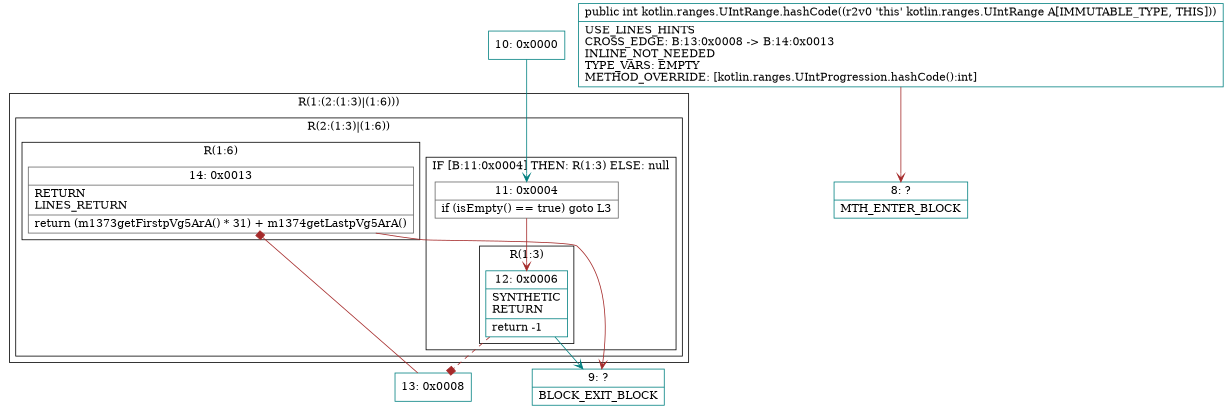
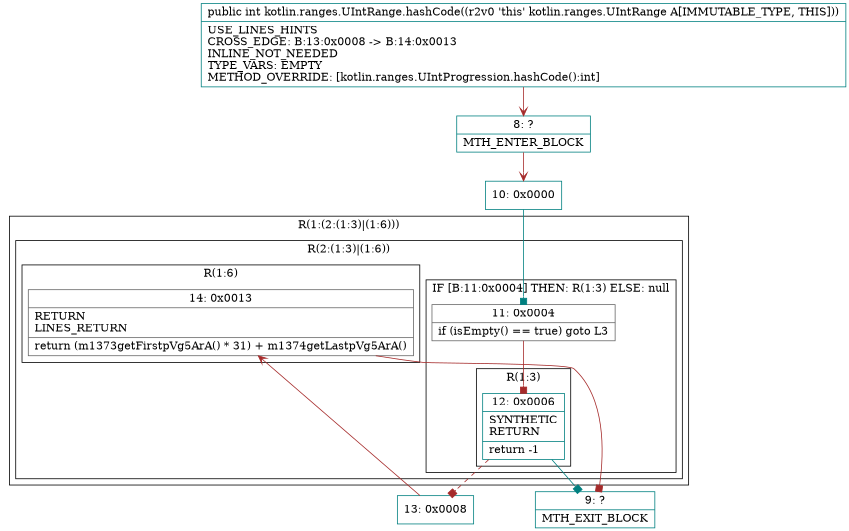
  digraph {
    node [color=teal shape=record]
    edge [arrowhead=vee color=brown]
    n1 [label="{12\:\ 0x0006|SYNTHETIC\lRETURN\l|return \-1\l}"]
    n2 [color=gray40 label="{11\:\ 0x0004|if (isEmpty() == true) goto L3\l}"]
    n3 [color=gray40 label="{14\:\ 0x0013|RETURN\lLINES_RETURN\l|return (m1373getFirstpVg5ArA() * 31) + m1374getLastpVg5ArA()\l}"]
    n4 [label="{13\:\ 0x0008}"]
-   n5 [label="{9\:\ ?|BLOCK_EXIT_BLOCK\l}"]
+   n5 [label="{9\:\ ?|MTH_EXIT_BLOCK\l}"]
    n6 [label="{8\:\ ?|MTH_ENTER_BLOCK\l}"]
    n7 [label="{10\:\ 0x0000}"]
    n8 [label="{public int kotlin.ranges.UIntRange.hashCode((r2v0 'this' kotlin.ranges.UIntRange A[IMMUTABLE_TYPE, THIS]))  | USE_LINES_HINTS\lCROSS_EDGE: B:13:0x0008 \-\> B:14:0x0013\lINLINE_NOT_NEEDED\lTYPE_VARS: EMPTY\lMETHOD_OVERRIDE: [kotlin.ranges.UIntProgression.hashCode():int]\l}"]
    subgraph cluster_1 {
      label="R(1:(2:(1:3)|(1:6)))"
      subgraph cluster_2 {
        label="R(2:(1:3)|(1:6))"
        subgraph cluster_3 {
          label="IF [B:11:0x0004] THEN: R(1:3) ELSE: null"
          n2
          subgraph cluster_4 {
            label="R(1:3)"
            n1
          }
        }
        subgraph cluster_5 {
          label="R(1:6)"
          n3
        }
      }
    }
    n1 -> n4 [arrowhead=box style=dashed]
-   n1 -> n5 [color=teal]
-   n2 -> n1
-   n3 -> n5
-   n4 -> n3 [arrowhead=box]
-   n7 -> n2 [color=teal]
+   n1 -> n5 [arrowhead=box color=teal]
+   n2 -> n1 [arrowhead=box]
+   n3 -> n5 [arrowhead=box]
+   n4 -> n3
+   n6 -> n7
+   n7 -> n2 [arrowhead=box color=teal]
    n8 -> n6
  }
